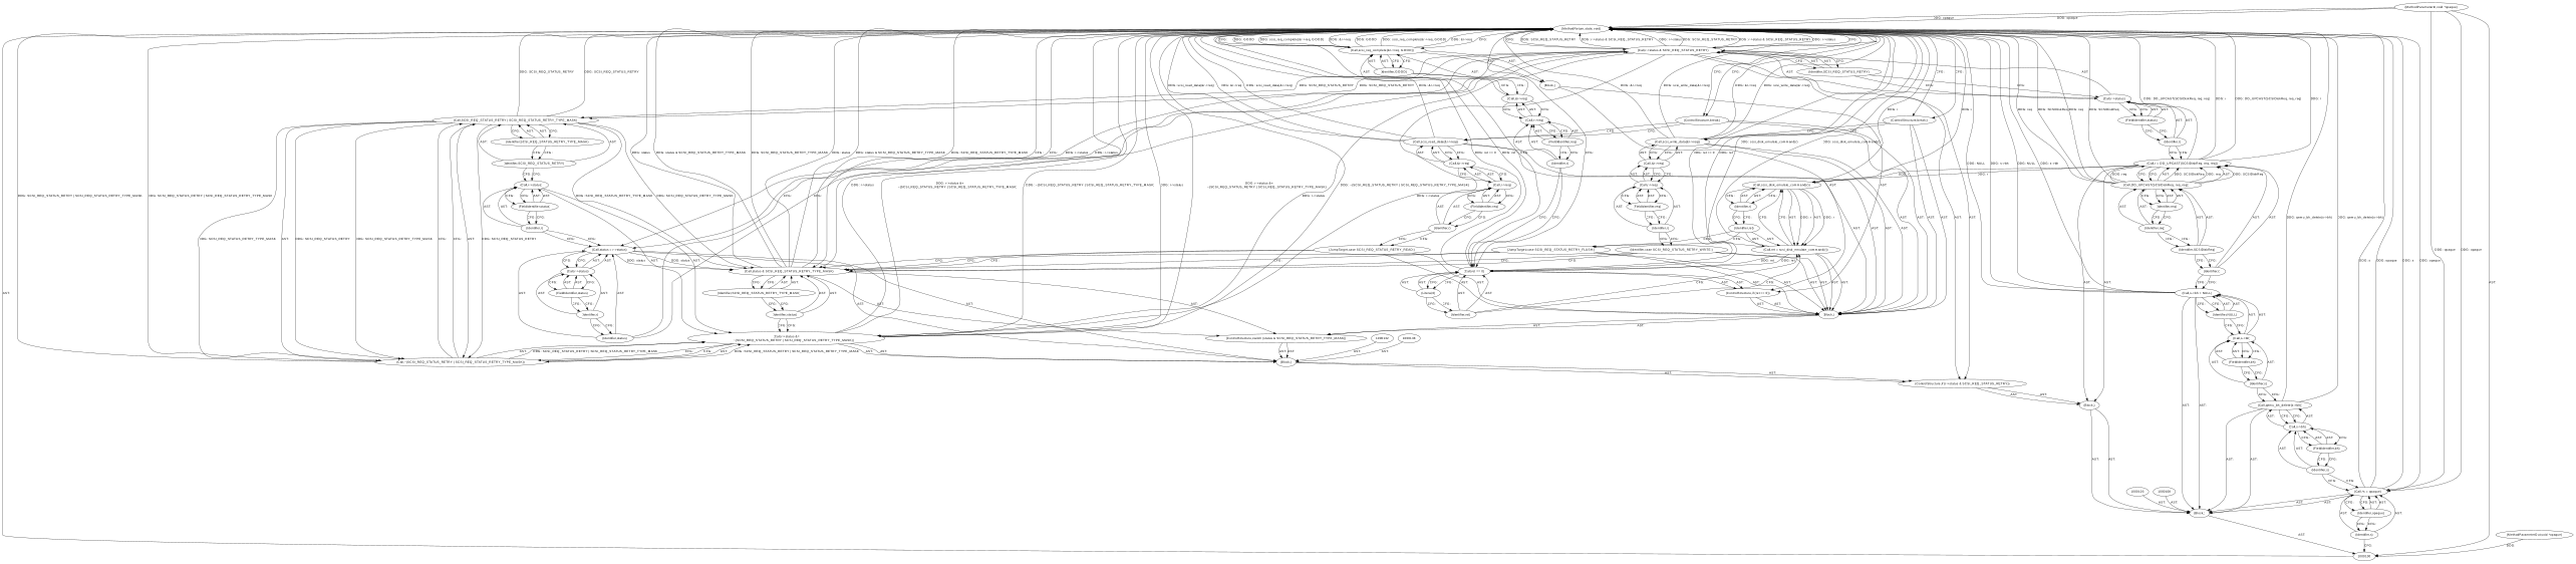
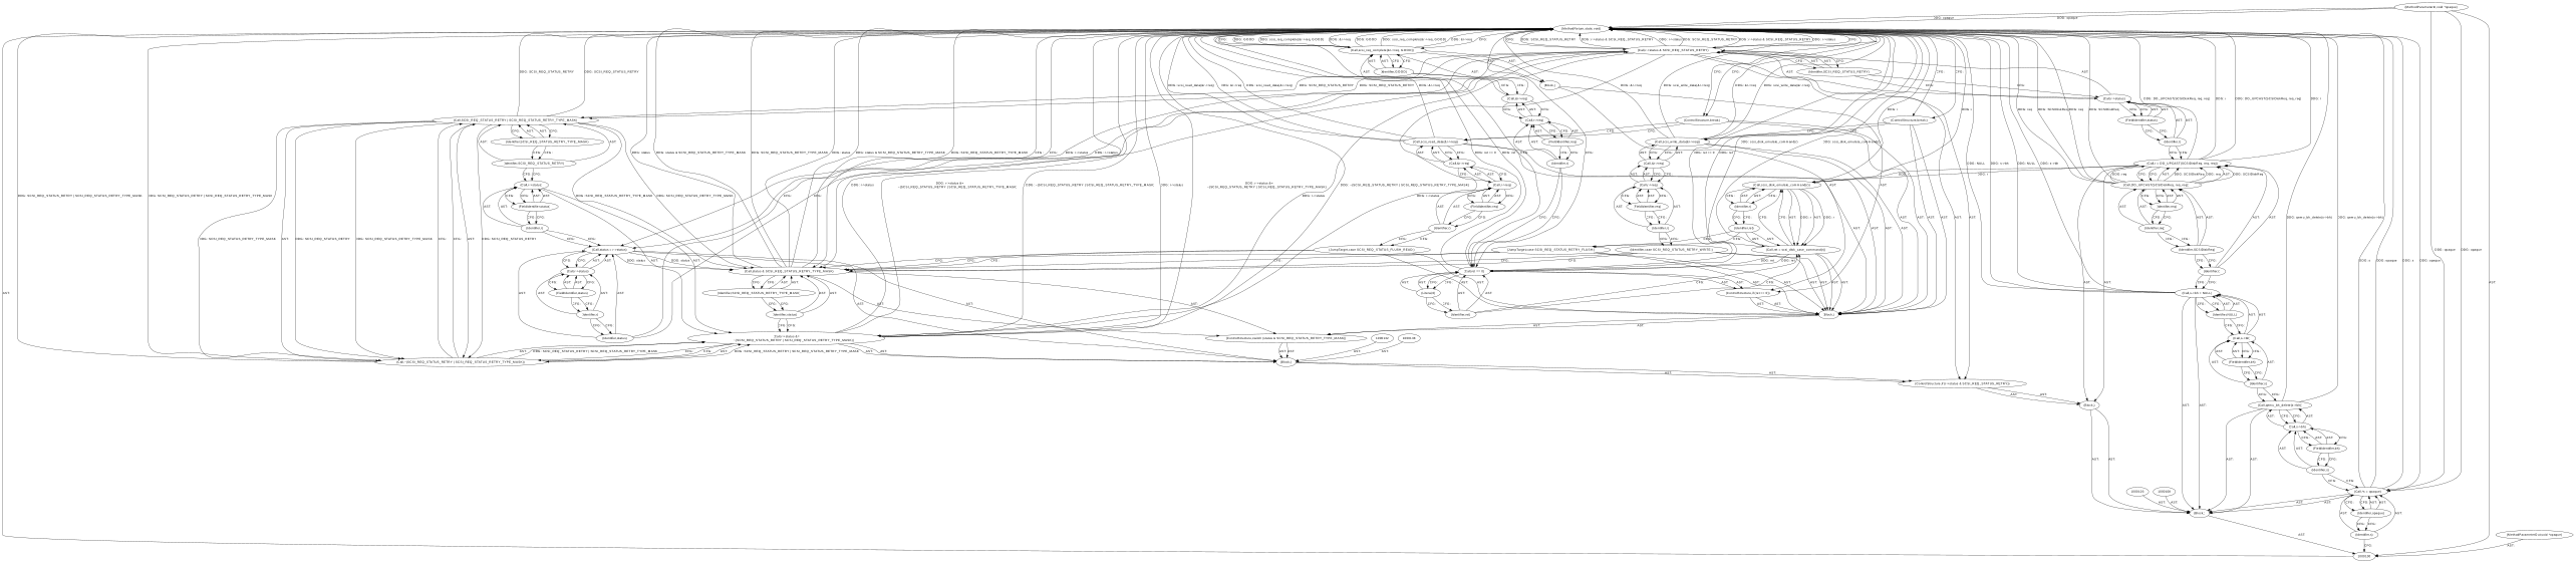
  digraph {
    fontname="Liberation Sans"
    node [fontname="Liberation Sans"]
    edge [fontname="Liberation Sans"]
    n1 [label="(MethodReturn,static void)"]
    n2 [label="(Call,r->status & SCSI_REQ_STATUS_RETRY)"]
    n3 [label="(Call,status & SCSI_REQ_STATUS_RETRY_TYPE_MASK)"]
    n4 [label="(ControlStructure,break;)"]
    n5 [label="(ControlStructure,break;)"]
    n6 [label="(Call,ret == 0)"]
    n7 [label="(Call,scsi_req_complete(&r->req, GOOD))"]
    n8 [label="(Identifier,SCSI_REQ_STATUS_RETRY)"]
    n9 [label="(ControlStructure,if (r->status & SCSI_REQ_STATUS_RETRY))"]
    n10 [label="(Call,status = r->status)"]
    n11 [label="(Call,r->status &=\n                ~(SCSI_REQ_STATUS_RETRY | SCSI_REQ_STATUS_RETRY_TYPE_MASK))"]
    n12 [label="(Call,SCSI_REQ_STATUS_RETRY | SCSI_REQ_STATUS_RETRY_TYPE_MASK)"]
    n13 [label="(ControlStructure,switch (status & SCSI_REQ_STATUS_RETRY_TYPE_MASK))"]
    n14 [label="(Identifier,SCSI_REQ_STATUS_RETRY_TYPE_MASK)"]
    n15 [label="(Block,)"]
    n16 [label="(Call,scsi_read_data(&r->req))"]
    n17 [label="(Call,scsi_write_data(&r->req))"]
    n18 [label="(ControlStructure,if (ret == 0))"]
    n19 [label="(Literal,0)"]
    n20 [label="(Block,)"]
    n21 [label="(Identifier,GOOD)"]
    1000100
    n23 [label="(MethodParameterIn,void *opaque)"]
    n24 [label="(Call,*s = opaque)"]
    n25 [label="(Block,)"]
    n26 [label="(Identifier,opaque)"]
    n27 [label="(MethodParameterOut,void *opaque)"]
    n28 [label="(Block,)"]
    n29 [label="(Call,DO_UPCAST(SCSIDiskReq, req, req))"]
    n30 [label="(Identifier,req)"]
    n31 [label="(Call,r = DO_UPCAST(SCSIDiskReq, req, req))"]
    n32 [label="(Identifier,req)"]
    n33 [label="(Call,scsi_disk_emulate_command(r))"]
    n34 [label="(Identifier,SCSIDiskReq)"]
    n35 [label="(Identifier,r)"]
    n36 [label="(Call,s->bh = NULL)"]
-   n37 [label="(Call,ret = scsi_disk_emulate_command(r))"]
+   n37 [label="(Call,ret = scsi_disk_case_command(r))"]
    n38 [label="(Identifier,r)"]
    n39 [label="(Identifier,NULL)"]
    n40 [label="(Call,r->status)"]
    n41 [label="(Call,r->status)"]
    n42 [label="(Block,)"]
    n43 [label="(Call,~(SCSI_REQ_STATUS_RETRY | SCSI_REQ_STATUS_RETRY_TYPE_MASK))"]
    n44 [label="(Identifier,SCSI_REQ_STATUS_RETRY_TYPE_MASK)"]
    n45 [label="(FieldIdentifier,status)"]
    n46 [label="(Identifier,r)"]
    n47 [label="(FieldIdentifier,status)"]
    n48 [label="(Identifier,status)"]
    n49 [label="(Identifier,r)"]
    n50 [label="(Call,r->status)"]
    n51 [label="(FieldIdentifier,status)"]
    n52 [label="(Identifier,r)"]
    n53 [label="(Identifier,SCSI_REQ_STATUS_RETRY)"]
    n54 [label="(Identifier,status)"]
-   n55 [label="(JumpTarget,case SCSI_REQ_STATUS_RETRY_READ:)"]
+   n55 [label="(JumpTarget,case SCSI_REQ_STATUS_FLUSH_READ:)"]
    n56 [label="(Call,&r->req)"]
    n57 [label="(Call,r->req)"]
    n58 [label="(FieldIdentifier,req)"]
    n59 [label="(Identifier,r)"]
    n60 [label="(Identifier,case SCSI_REQ_STATUS_RETRY_WRITE:)"]
    n61 [label="(Call,&r->req)"]
    n62 [label="(Call,r->req)"]
    n63 [label="(FieldIdentifier,req)"]
    n64 [label="(Identifier,r)"]
    n65 [label="(JumpTarget,case SCSI_REQ_STATUS_RETRY_FLUSH:)"]
    n66 [label="(Identifier,ret)"]
    n67 [label="(Identifier,ret)"]
    n68 [label="(Call,&r->req)"]
    n69 [label="(Call,r->req)"]
    n70 [label="(FieldIdentifier,req)"]
    n71 [label="(Identifier,r)"]
    n72 [label="(Identifier,s)"]
    n73 [label="(Call,s->bh)"]
    n74 [label="(FieldIdentifier,bh)"]
    n75 [label="(Call,qemu_bh_delete(s->bh))"]
    n76 [label="(Identifier,s)"]
    n77 [label="(Call,s->bh)"]
    n78 [label="(FieldIdentifier,bh)"]
    n79 [label="(Identifier,s)"]
    1000132
    1000138
    1000103
    1000108
    n1 -> n2 [label="CFG: "]
    n1 -> n2 [label="CFG: "]
    n1 -> n3 [label="CFG: "]
    n1 -> n3 [label="CFG: "]
    n1 -> n4 [label="CFG: "]
    n1 -> n4 [label="CFG: "]
    n1 -> n5 [label="CFG: "]
    n1 -> n5 [label="CFG: "]
    n1 -> n6 [label="CFG: "]
    n1 -> n6 [label="CFG: "]
    n1 -> n7 [label="CFG: "]
    n1 -> n7 [label="CFG: "]
    n2 -> n1 [label="DDG: SCSI_REQ_STATUS_RETRY"]
    n2 -> n1 [label="DDG: r->status & SCSI_REQ_STATUS_RETRY"]
    n2 -> n1 [label="DDG: r->status"]
    n2 -> n1 [label="DDG: SCSI_REQ_STATUS_RETRY"]
    n2 -> n1 [label="DDG: r->status & SCSI_REQ_STATUS_RETRY"]
    n2 -> n1 [label="DDG: r->status"]
    n2 -> n8 [label="CFG: "]
    n2 -> n8 [label="CFG: "]
    n2 -> n9 [label="AST: "]
    n2 -> n9 [label="AST: "]
    n2 -> n10 [label="DDG: r->status"]
    n2 -> n10 [label="DDG: r->status"]
    n2 -> n11 [label="DDG: r->status"]
    n2 -> n11 [label="DDG: r->status"]
    n2 -> n12 [label="DDG: SCSI_REQ_STATUS_RETRY"]
    n2 -> n12 [label="DDG: SCSI_REQ_STATUS_RETRY"]
    n3 -> n1 [label="DDG: status"]
    n3 -> n1 [label="DDG: status & SCSI_REQ_STATUS_RETRY_TYPE_MASK"]
    n3 -> n1 [label="DDG: SCSI_REQ_STATUS_RETRY_TYPE_MASK"]
    n3 -> n1 [label="DDG: status"]
    n3 -> n1 [label="DDG: status & SCSI_REQ_STATUS_RETRY_TYPE_MASK"]
    n3 -> n1 [label="DDG: SCSI_REQ_STATUS_RETRY_TYPE_MASK"]
    n3 -> n13 [label="AST: "]
    n3 -> n13 [label="AST: "]
    n3 -> n14 [label="CFG: "]
    n3 -> n14 [label="CFG: "]
    n4 -> n15 [label="AST: "]
    n4 -> n15 [label="AST: "]
    n4 -> n16 [label="CFG: "]
    n4 -> n16 [label="CFG: "]
    n5 -> n15 [label="AST: "]
    n5 -> n15 [label="AST: "]
    n5 -> n17 [label="CFG: "]
    n5 -> n17 [label="CFG: "]
    n6 -> n1 [label="DDG: ret == 0"]
    n6 -> n1 [label="DDG: ret"]
    n6 -> n1 [label="DDG: ret == 0"]
    n6 -> n1 [label="DDG: ret"]
    n6 -> n18 [label="AST: "]
    n6 -> n18 [label="AST: "]
    n6 -> n19 [label="CFG: "]
    n6 -> n19 [label="CFG: "]
    n7 -> n1 [label="DDG: GOOD"]
    n7 -> n1 [label="DDG: scsi_req_complete(&r->req, GOOD)"]
    n7 -> n1 [label="DDG: &r->req"]
    n7 -> n1 [label="DDG: GOOD"]
    n7 -> n1 [label="DDG: scsi_req_complete(&r->req, GOOD)"]
    n7 -> n1 [label="DDG: &r->req"]
    n7 -> n20 [label="AST: "]
    n7 -> n20 [label="AST: "]
    n7 -> n21 [label="CFG: "]
    n7 -> n21 [label="CFG: "]
    n8 -> n2 [label="AST: "]
    n8 -> n2 [label="AST: "]
    n8 -> n40 [label="CFG: "]
    n8 -> n40 [label="CFG: "]
    n9 -> n28 [label="AST: "]
    n9 -> n28 [label="AST: "]
    n10 -> n3 [label="DDG: status"]
    n10 -> n3 [label="DDG: status"]
    n10 -> n41 [label="CFG: "]
    n10 -> n41 [label="CFG: "]
    n10 -> n42 [label="AST: "]
    n10 -> n42 [label="AST: "]
    n11 -> n1 [label="DDG: r->status"]
    n11 -> n1 [label="DDG: r->status &=\n                ~(SCSI_REQ_STATUS_RETRY | SCSI_REQ_STATUS_RETRY_TYPE_MASK)"]
    n11 -> n1 [label="DDG: ~(SCSI_REQ_STATUS_RETRY | SCSI_REQ_STATUS_RETRY_TYPE_MASK)"]
    n11 -> n1 [label="DDG: r->status"]
    n11 -> n1 [label="DDG: r->status &=\n                ~(SCSI_REQ_STATUS_RETRY | SCSI_REQ_STATUS_RETRY_TYPE_MASK)"]
    n11 -> n1 [label="DDG: ~(SCSI_REQ_STATUS_RETRY | SCSI_REQ_STATUS_RETRY_TYPE_MASK)"]
    n11 -> n42 [label="AST: "]
    n11 -> n42 [label="AST: "]
    n11 -> n43 [label="CFG: "]
    n11 -> n43 [label="CFG: "]
    n12 -> n1 [label="DDG: SCSI_REQ_STATUS_RETRY"]
    n12 -> n1 [label="DDG: SCSI_REQ_STATUS_RETRY"]
    n12 -> n3 [label="DDG: SCSI_REQ_STATUS_RETRY_TYPE_MASK"]
    n12 -> n3 [label="DDG: SCSI_REQ_STATUS_RETRY_TYPE_MASK"]
    n12 -> n43 [label="AST: "]
    n12 -> n43 [label="DDG: SCSI_REQ_STATUS_RETRY"]
    n12 -> n43 [label="DDG: SCSI_REQ_STATUS_RETRY_TYPE_MASK"]
    n12 -> n43 [label="AST: "]
    n12 -> n43 [label="DDG: SCSI_REQ_STATUS_RETRY"]
    n12 -> n43 [label="DDG: SCSI_REQ_STATUS_RETRY_TYPE_MASK"]
    n12 -> n44 [label="CFG: "]
    n12 -> n44 [label="CFG: "]
    n13 -> n42 [label="AST: "]
    n13 -> n42 [label="AST: "]
    n14 -> n3 [label="AST: "]
    n14 -> n3 [label="AST: "]
    n14 -> n54 [label="CFG: "]
    n14 -> n54 [label="CFG: "]
    n15 -> n13 [label="AST: "]
    n15 -> n13 [label="AST: "]
    n16 -> n1 [label="DDG: &r->req"]
    n16 -> n1 [label="DDG: scsi_read_data(&r->req)"]
    n16 -> n1 [label="DDG: &r->req"]
    n16 -> n1 [label="DDG: scsi_read_data(&r->req)"]
    n16 -> n15 [label="AST: "]
    n16 -> n15 [label="AST: "]
    n16 -> n56 [label="CFG: "]
    n16 -> n56 [label="CFG: "]
    n17 -> n1 [label="DDG: &r->req"]
    n17 -> n1 [label="DDG: scsi_write_data(&r->req)"]
    n17 -> n1 [label="DDG: &r->req"]
    n17 -> n1 [label="DDG: scsi_write_data(&r->req)"]
    n17 -> n15 [label="AST: "]
    n17 -> n15 [label="AST: "]
    n17 -> n61 [label="CFG: "]
    n17 -> n61 [label="CFG: "]
    n18 -> n15 [label="AST: "]
    n18 -> n15 [label="AST: "]
    n19 -> n6 [label="AST: "]
    n19 -> n6 [label="AST: "]
    n19 -> n67 [label="CFG: "]
    n19 -> n67 [label="CFG: "]
    n20 -> n18 [label="AST: "]
    n20 -> n18 [label="AST: "]
    n21 -> n7 [label="AST: "]
    n21 -> n7 [label="AST: "]
    n21 -> n68 [label="CFG: "]
    n21 -> n68 [label="CFG: "]
    1000100 -> n1 [label="AST: "]
    n23 -> n1 [label="DDG: opaque"]
    n23 -> n1 [label="DDG: opaque"]
    n23 -> 1000100 [label="AST: "]
    n23 -> n24 [label="DDG: opaque"]
    n23 -> n24 [label="DDG: opaque"]
    n24 -> n1 [label="DDG: s"]
    n24 -> n1 [label="DDG: opaque"]
    n24 -> n1 [label="DDG: s"]
    n24 -> n1 [label="DDG: opaque"]
    n24 -> n25 [label="AST: "]
    n24 -> n25 [label="AST: "]
    n24 -> n26 [label="CFG: "]
    n24 -> n26 [label="CFG: "]
    n25 -> 1000100 [label="AST: "]
    n26 -> n24 [label="AST: "]
    n26 -> n24 [label="AST: "]
    n26 -> n72 [label="CFG: "]
    n26 -> n72 [label="CFG: "]
-   n27 -> 1000100 [label="DDG: "]
+   n27 -> 1000100 [label="AST: "]
    n28 -> n25 [label="AST: "]
    n28 -> n25 [label="AST: "]
    n29 -> n1 [label="DDG: req"]
    n29 -> n1 [label="DDG: SCSIDiskReq"]
    n29 -> n1 [label="DDG: req"]
    n29 -> n1 [label="DDG: SCSIDiskReq"]
    n29 -> n30 [label="CFG: "]
    n29 -> n30 [label="CFG: "]
    n29 -> n31 [label="AST: "]
    n29 -> n31 [label="DDG: SCSIDiskReq"]
    n29 -> n31 [label="DDG: req"]
    n29 -> n31 [label="AST: "]
    n29 -> n31 [label="DDG: SCSIDiskReq"]
    n29 -> n31 [label="DDG: req"]
    n30 -> n29 [label="AST: "]
    n30 -> n29 [label="AST: "]
    n30 -> n32 [label="CFG: "]
    n30 -> n32 [label="CFG: "]
    n31 -> n1 [label="DDG: DO_UPCAST(SCSIDiskReq, req, req)"]
    n31 -> n1 [label="DDG: r"]
    n31 -> n1 [label="DDG: DO_UPCAST(SCSIDiskReq, req, req)"]
    n31 -> n1 [label="DDG: r"]
    n31 -> n28 [label="AST: "]
    n31 -> n28 [label="AST: "]
    n31 -> n29 [label="CFG: "]
    n31 -> n29 [label="CFG: "]
    n31 -> n33 [label="DDG: r"]
    n31 -> n33 [label="DDG: r"]
    n32 -> n29 [label="AST: "]
    n32 -> n29 [label="AST: "]
    n32 -> n34 [label="CFG: "]
    n32 -> n34 [label="CFG: "]
    n33 -> n1 [label="DDG: r"]
    n33 -> n1 [label="DDG: r"]
    n33 -> n37 [label="AST: "]
    n33 -> n37 [label="DDG: r"]
    n33 -> n37 [label="AST: "]
    n33 -> n37 [label="DDG: r"]
    n33 -> n38 [label="CFG: "]
    n33 -> n38 [label="CFG: "]
    n34 -> n29 [label="AST: "]
    n34 -> n29 [label="AST: "]
    n34 -> n35 [label="CFG: "]
    n34 -> n35 [label="CFG: "]
    n35 -> n31 [label="AST: "]
    n35 -> n31 [label="AST: "]
    n35 -> n36 [label="CFG: "]
    n35 -> n36 [label="CFG: "]
    n36 -> n1 [label="DDG: NULL"]
    n36 -> n1 [label="DDG: s->bh"]
    n36 -> n1 [label="DDG: NULL"]
    n36 -> n1 [label="DDG: s->bh"]
    n36 -> n25 [label="AST: "]
    n36 -> n25 [label="AST: "]
    n36 -> n39 [label="CFG: "]
    n36 -> n39 [label="CFG: "]
    n37 -> n1 [label="DDG: scsi_disk_emulate_command(r)"]
    n37 -> n1 [label="DDG: scsi_disk_emulate_command(r)"]
    n37 -> n6 [label="DDG: ret"]
    n37 -> n6 [label="DDG: ret"]
    n37 -> n15 [label="AST: "]
    n37 -> n15 [label="AST: "]
    n37 -> n33 [label="CFG: "]
    n37 -> n33 [label="CFG: "]
    n38 -> n33 [label="AST: "]
    n38 -> n33 [label="AST: "]
    n38 -> n66 [label="CFG: "]
    n38 -> n66 [label="CFG: "]
    n39 -> n36 [label="AST: "]
    n39 -> n36 [label="AST: "]
    n39 -> n77 [label="CFG: "]
    n39 -> n77 [label="CFG: "]
    n40 -> n2 [label="AST: "]
    n40 -> n2 [label="AST: "]
    n40 -> n45 [label="CFG: "]
    n40 -> n45 [label="CFG: "]
    n41 -> n10 [label="AST: "]
    n41 -> n10 [label="AST: "]
    n41 -> n47 [label="CFG: "]
    n41 -> n47 [label="CFG: "]
    n42 -> n9 [label="AST: "]
    n42 -> n9 [label="AST: "]
    n43 -> n1 [label="DDG: SCSI_REQ_STATUS_RETRY | SCSI_REQ_STATUS_RETRY_TYPE_MASK"]
    n43 -> n1 [label="DDG: SCSI_REQ_STATUS_RETRY | SCSI_REQ_STATUS_RETRY_TYPE_MASK"]
    n43 -> n11 [label="AST: "]
    n43 -> n11 [label="DDG: SCSI_REQ_STATUS_RETRY | SCSI_REQ_STATUS_RETRY_TYPE_MASK"]
    n43 -> n11 [label="AST: "]
    n43 -> n11 [label="DDG: SCSI_REQ_STATUS_RETRY | SCSI_REQ_STATUS_RETRY_TYPE_MASK"]
    n43 -> n12 [label="CFG: "]
    n43 -> n12 [label="CFG: "]
    n44 -> n12 [label="AST: "]
    n44 -> n12 [label="AST: "]
    n44 -> n53 [label="CFG: "]
    n44 -> n53 [label="CFG: "]
    n45 -> n40 [label="AST: "]
    n45 -> n40 [label="AST: "]
    n45 -> n46 [label="CFG: "]
    n45 -> n46 [label="CFG: "]
    n46 -> n31 [label="CFG: "]
    n46 -> n31 [label="CFG: "]
    n46 -> n40 [label="AST: "]
    n46 -> n40 [label="AST: "]
    n47 -> n41 [label="AST: "]
    n47 -> n41 [label="AST: "]
    n47 -> n49 [label="CFG: "]
    n47 -> n49 [label="CFG: "]
    n48 -> n2 [label="CFG: "]
    n48 -> n2 [label="CFG: "]
    n48 -> n10 [label="AST: "]
    n48 -> n10 [label="AST: "]
    n49 -> n41 [label="AST: "]
    n49 -> n41 [label="AST: "]
    n49 -> n48 [label="CFG: "]
    n49 -> n48 [label="CFG: "]
    n50 -> n11 [label="AST: "]
    n50 -> n11 [label="AST: "]
    n50 -> n51 [label="CFG: "]
    n50 -> n51 [label="CFG: "]
    n51 -> n50 [label="AST: "]
    n51 -> n50 [label="AST: "]
    n51 -> n52 [label="CFG: "]
    n51 -> n52 [label="CFG: "]
    n52 -> n10 [label="CFG: "]
    n52 -> n10 [label="CFG: "]
    n52 -> n50 [label="AST: "]
    n52 -> n50 [label="AST: "]
    n53 -> n12 [label="AST: "]
    n53 -> n12 [label="AST: "]
    n53 -> n50 [label="CFG: "]
    n53 -> n50 [label="CFG: "]
    n54 -> n3 [label="AST: "]
    n54 -> n3 [label="AST: "]
    n54 -> n11 [label="CFG: "]
    n54 -> n11 [label="CFG: "]
    n55 -> n3 [label="CFG: "]
    n55 -> n3 [label="CFG: "]
    n55 -> n15 [label="AST: "]
    n55 -> n15 [label="AST: "]
    n56 -> n16 [label="AST: "]
    n56 -> n16 [label="AST: "]
    n56 -> n57 [label="CFG: "]
    n56 -> n57 [label="CFG: "]
    n57 -> n56 [label="AST: "]
    n57 -> n56 [label="AST: "]
    n57 -> n58 [label="CFG: "]
    n57 -> n58 [label="CFG: "]
    n58 -> n57 [label="AST: "]
    n58 -> n57 [label="AST: "]
    n58 -> n59 [label="CFG: "]
    n58 -> n59 [label="CFG: "]
    n59 -> n55 [label="CFG: "]
    n59 -> n55 [label="CFG: "]
    n59 -> n57 [label="AST: "]
    n59 -> n57 [label="AST: "]
    n60 -> n3 [label="CFG: "]
    n60 -> n3 [label="CFG: "]
    n60 -> n15 [label="AST: "]
    n60 -> n15 [label="AST: "]
    n61 -> n17 [label="AST: "]
    n61 -> n17 [label="AST: "]
    n61 -> n62 [label="CFG: "]
    n61 -> n62 [label="CFG: "]
    n62 -> n61 [label="AST: "]
    n62 -> n61 [label="AST: "]
    n62 -> n63 [label="CFG: "]
    n62 -> n63 [label="CFG: "]
    n63 -> n62 [label="AST: "]
    n63 -> n62 [label="AST: "]
    n63 -> n64 [label="CFG: "]
    n63 -> n64 [label="CFG: "]
    n64 -> n60 [label="CFG: "]
    n64 -> n60 [label="CFG: "]
    n64 -> n62 [label="AST: "]
    n64 -> n62 [label="AST: "]
    n65 -> n3 [label="CFG: "]
    n65 -> n3 [label="CFG: "]
    n65 -> n15 [label="AST: "]
    n65 -> n15 [label="AST: "]
    n66 -> n37 [label="AST: "]
    n66 -> n37 [label="AST: "]
    n66 -> n65 [label="CFG: "]
    n66 -> n65 [label="CFG: "]
    n67 -> n6 [label="AST: "]
    n67 -> n6 [label="AST: "]
    n67 -> n37 [label="CFG: "]
    n67 -> n37 [label="CFG: "]
    n68 -> n7 [label="AST: "]
    n68 -> n7 [label="AST: "]
    n68 -> n69 [label="CFG: "]
    n68 -> n69 [label="CFG: "]
    n69 -> n68 [label="AST: "]
    n69 -> n68 [label="AST: "]
    n69 -> n70 [label="CFG: "]
    n69 -> n70 [label="CFG: "]
    n70 -> n69 [label="AST: "]
    n70 -> n69 [label="AST: "]
    n70 -> n71 [label="CFG: "]
    n70 -> n71 [label="CFG: "]
    n71 -> n6 [label="CFG: "]
    n71 -> n6 [label="CFG: "]
    n71 -> n69 [label="AST: "]
    n71 -> n69 [label="AST: "]
    n72 -> 1000100 [label="CFG: "]
    n72 -> n24 [label="AST: "]
    n72 -> n24 [label="AST: "]
    n73 -> n74 [label="CFG: "]
    n73 -> n74 [label="CFG: "]
    n73 -> n75 [label="AST: "]
    n73 -> n75 [label="AST: "]
    n74 -> n73 [label="AST: "]
    n74 -> n73 [label="AST: "]
    n74 -> n76 [label="CFG: "]
    n74 -> n76 [label="CFG: "]
    n75 -> n1 [label="DDG: qemu_bh_delete(s->bh)"]
    n75 -> n1 [label="DDG: qemu_bh_delete(s->bh)"]
    n75 -> n25 [label="AST: "]
    n75 -> n25 [label="AST: "]
    n75 -> n73 [label="CFG: "]
    n75 -> n73 [label="CFG: "]
    n76 -> n24 [label="CFG: "]
    n76 -> n24 [label="CFG: "]
    n76 -> n73 [label="AST: "]
    n76 -> n73 [label="AST: "]
    n77 -> n36 [label="AST: "]
    n77 -> n36 [label="AST: "]
    n77 -> n78 [label="CFG: "]
    n77 -> n78 [label="CFG: "]
    n78 -> n77 [label="AST: "]
    n78 -> n77 [label="AST: "]
    n78 -> n79 [label="CFG: "]
    n78 -> n79 [label="CFG: "]
    n79 -> n75 [label="CFG: "]
    n79 -> n75 [label="CFG: "]
    n79 -> n77 [label="AST: "]
    n79 -> n77 [label="AST: "]
    1000132 -> n42 [label="AST: "]
    1000138 -> n42 [label="AST: "]
    1000103 -> n25 [label="AST: "]
    1000108 -> n25 [label="AST: "]
  }
